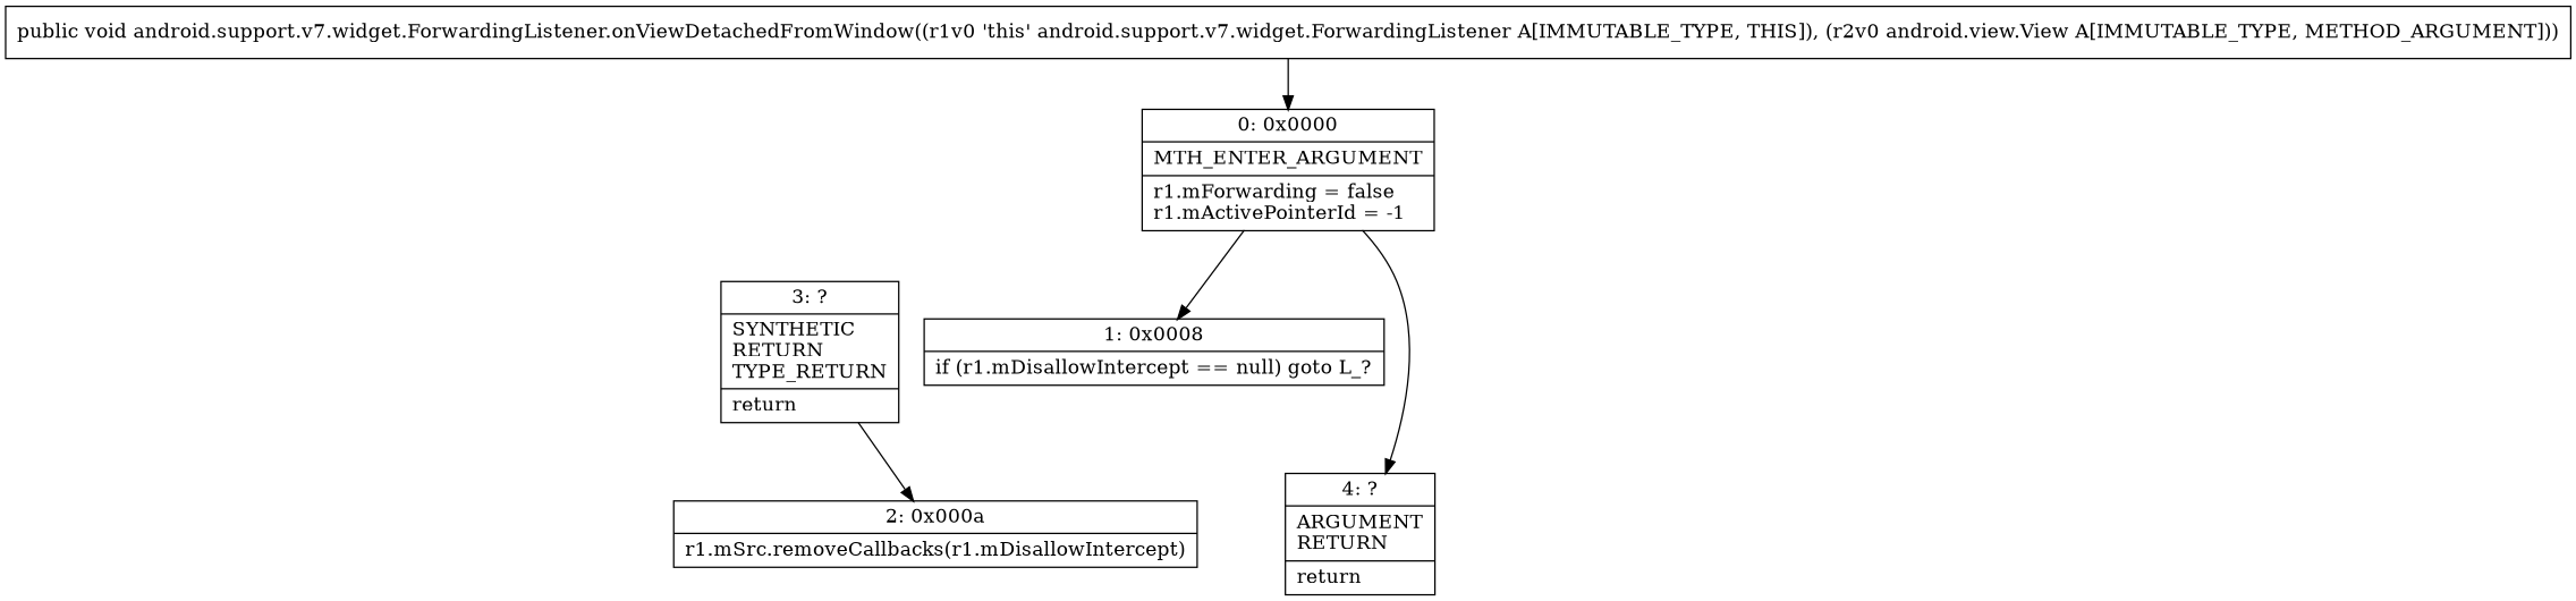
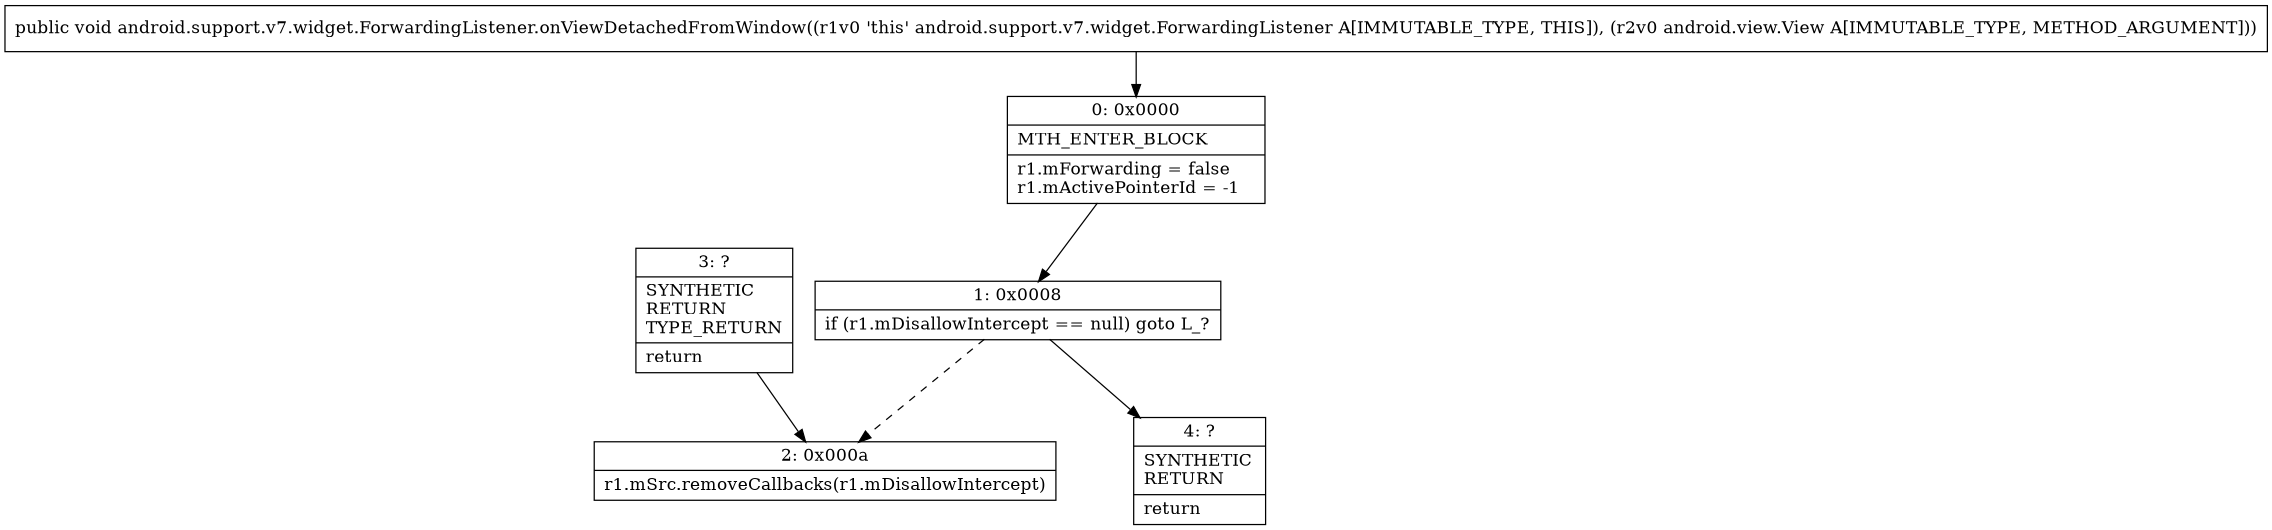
  digraph {
    node [shape=record]
-   n1 [label="{0\:\ 0x0000|MTH_ENTER_ARGUMENT\l|r1.mForwarding = false\lr1.mActivePointerId = \-1\l}"]
+   n1 [label="{0\:\ 0x0000|MTH_ENTER_BLOCK\l|r1.mForwarding = false\lr1.mActivePointerId = \-1\l}"]
    n2 [label="{1\:\ 0x0008|if (r1.mDisallowIntercept == null) goto L_?\l}"]
    n3 [label="{2\:\ 0x000a|r1.mSrc.removeCallbacks(r1.mDisallowIntercept)\l}"]
-   n4 [label="{4\:\ ?|ARGUMENT\lRETURN\l|return\l}"]
+   n4 [label="{4\:\ ?|SYNTHETIC\lRETURN\l|return\l}"]
    n5 [label="{3\:\ ?|SYNTHETIC\lRETURN\lTYPE_RETURN\l|return\l}"]
    n6 [label="{public void android.support.v7.widget.ForwardingListener.onViewDetachedFromWindow((r1v0 'this' android.support.v7.widget.ForwardingListener A[IMMUTABLE_TYPE, THIS]), (r2v0 android.view.View A[IMMUTABLE_TYPE, METHOD_ARGUMENT])) }"]
    n1 -> n2
-   n1 -> n4
+   n2 -> n3 [style=dashed]
+   n2 -> n4
    n5 -> n3
    n6 -> n1
  }
